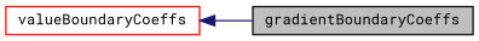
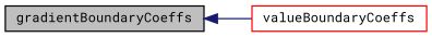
  digraph {
    rankdir=LR
    fontname="Roboto Mono"
    node [fontname="Roboto Mono" fontsize=10 shape=record]
    n1 [color=black fillcolor=grey75 fontcolor=black height=0.2 label=gradientBoundaryCoeffs style=filled width=0.4]
    n2 [color=red height=0.2 label=valueBoundaryCoeffs width=0.4]
-   n2 -> n1 [color=midnightblue dir=back fontname="Roboto Mono" fontsize=10 labelfontname=Helvetica labelfontsize=10 style=solid]
+   n1 -> n2 [color=midnightblue dir=back fontname="Roboto Mono" fontsize=10 labelfontname=Helvetica labelfontsize=10 style=solid]
  }
